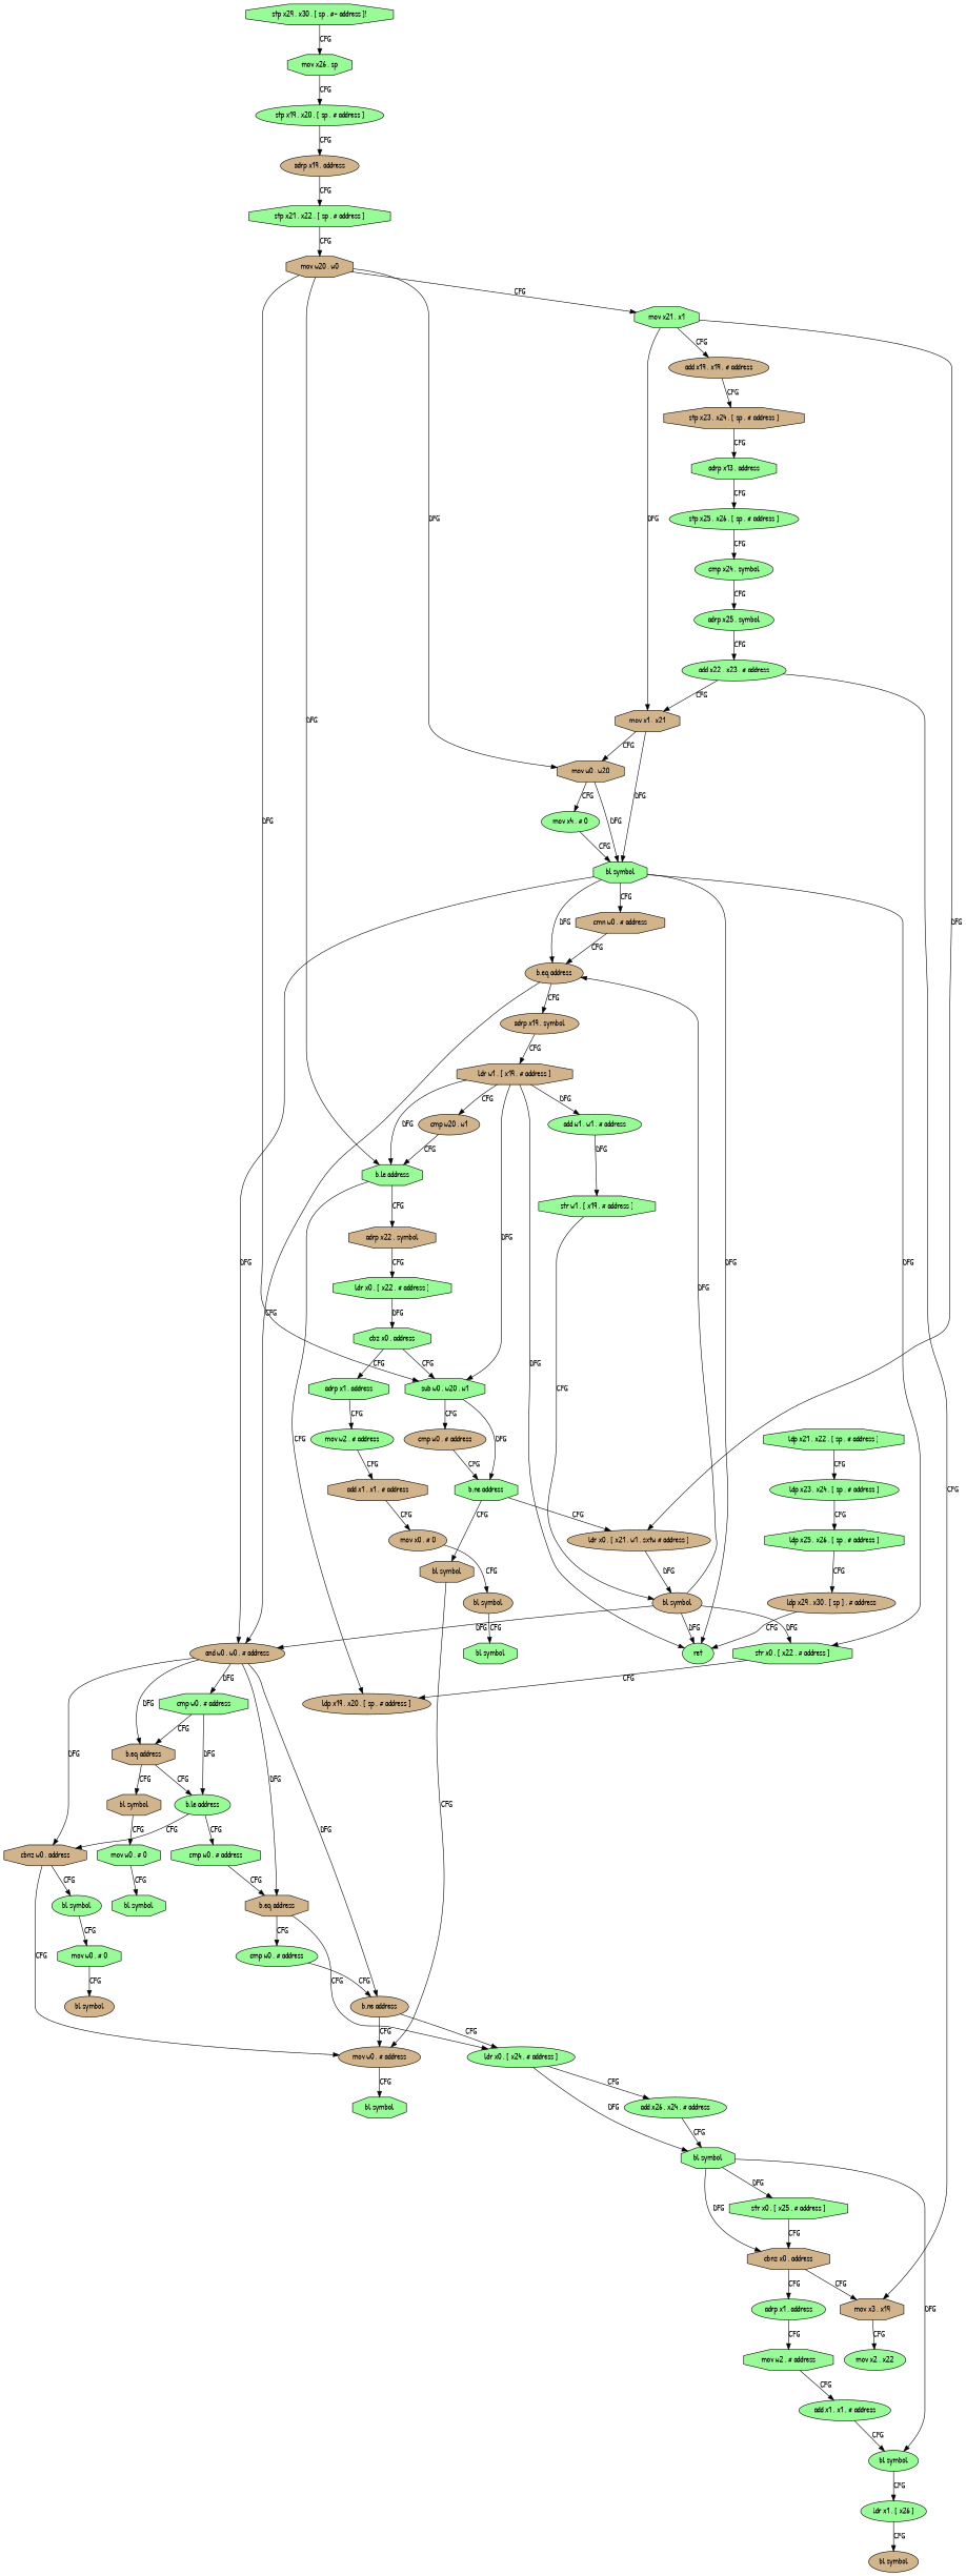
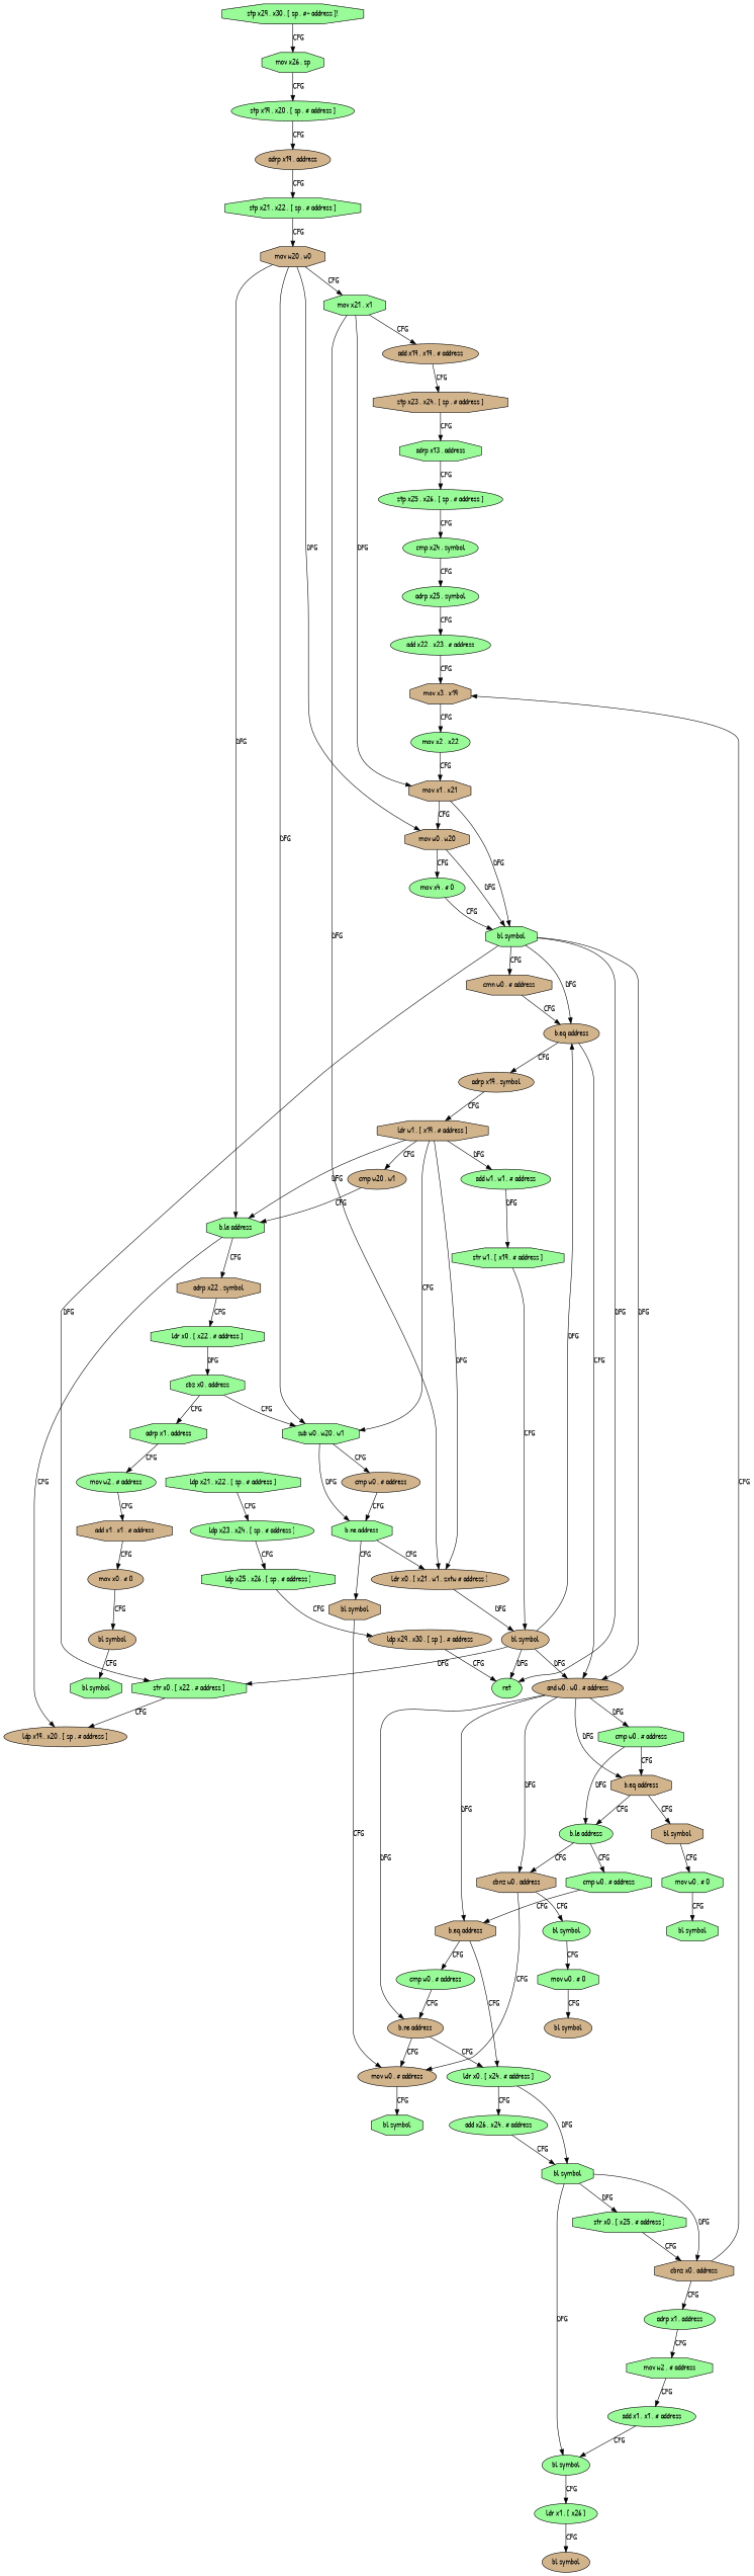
  digraph {
    fontname="Patrick Hand"
    node [fillcolor=palegreen fontname="Patrick Hand" shape=octagon style=filled]
    edge [fontname="Patrick Hand"]
    n1 [label="stp x29 , x30 , [ sp , #- address ]!"]
    n2 [label="mov x26 , sp"]
    n3 [label="stp x19 , x20 , [ sp , # address ]" shape=ellipse]
    n4 [fillcolor=tan label="adrp x19 , address" shape=ellipse]
    n5 [label="stp x21 , x22 , [ sp , # address ]"]
    n6 [fillcolor=tan label="mov w20 , w0"]
    n7 [label="mov x21 , x1"]
    n8 [label="b.le address"]
    n9 [label="sub w0 , w20 , w1"]
    n10 [fillcolor=tan label="mov w0 , w20"]
    n11 [fillcolor=tan label="add x19 , x19 , # address" shape=ellipse]
    n12 [fillcolor=tan label="ldr x0 , [ x21 , w1 , sxtw # address ]" shape=ellipse]
    n13 [fillcolor=tan label="mov x1 , x21"]
    n14 [fillcolor=tan label="ldp x19 , x20 , [ sp , # address ]" shape=ellipse]
    n15 [fillcolor=tan label="adrp x22 , symbol"]
    n16 [fillcolor=tan label="cmp w0 , # address" shape=ellipse]
    n17 [label="b.ne address"]
    n18 [label="bl symbol"]
    n19 [label="mov x4 , # 0" shape=ellipse]
    n20 [fillcolor=tan label="stp x23 , x24 , [ sp , # address ]"]
    n21 [fillcolor=tan label="bl symbol" shape=ellipse]
    n22 [label="adrp x13 , address"]
    n23 [label="stp x25 , x26 , [ sp , # address ]" shape=ellipse]
    n24 [label="cmp x24 , symbol" shape=ellipse]
    n25 [label="adrp x25 , symbol" shape=ellipse]
    n26 [label="add x22 , x23 , # address" shape=ellipse]
    n27 [fillcolor=tan label="mov x3 , x19"]
    n28 [label="mov x2 , x22" shape=ellipse]
    n29 [fillcolor=tan label="adrp x19 , symbol" shape=ellipse]
    n30 [fillcolor=tan label="ldr w1 , [ x19 , # address ]"]
    n31 [fillcolor=tan label="cmp w20 , w1" shape=ellipse]
    n32 [label="add w1 , w1 , # address" shape=ellipse]
    n33 [label="str w1 , [ x19 , # address ]"]
    n34 [label="ldr x0 , [ x22 , # address ]"]
    n35 [label="ldp x21 , x22 , [ sp , # address ]"]
    n36 [label="ldp x23 , x24 , [ sp , # address ]" shape=ellipse]
    n37 [label="cbz x0 , address"]
    n38 [fillcolor=tan label="and w0 , w0 , # address" shape=ellipse]
    n39 [label="cmp w0 , # address"]
    n40 [fillcolor=tan label="b.eq address"]
    n41 [fillcolor=tan label="cbnz w0 , address"]
    n42 [fillcolor=tan label="b.eq address"]
    n43 [fillcolor=tan label="b.ne address" shape=ellipse]
    n44 [label="b.le address" shape=ellipse]
    n45 [fillcolor=tan label="bl symbol"]
    n46 [fillcolor=tan label="mov w0 , # address" shape=ellipse]
    n47 [label="bl symbol" shape=ellipse]
    n48 [label="ldr x0 , [ x24 , # address ]" shape=ellipse]
    n49 [label="cmp w0 , # address" shape=ellipse]
    n50 [label="cmp w0 , # address"]
    n51 [label="mov w0 , # 0"]
    n52 [label="bl symbol"]
    n53 [label="ldp x25 , x26 , [ sp , # address ]"]
    n54 [fillcolor=tan label="ldp x29 , x30 , [ sp ] , # address" shape=ellipse]
    n55 [label=ret shape=ellipse]
    n56 [label="adrp x1 , address"]
    n57 [label="mov w2 , # address" shape=ellipse]
    n58 [fillcolor=tan label="bl symbol"]
    n59 [fillcolor=tan label="add x1 , x1 , # address"]
    n60 [label="bl symbol"]
    n61 [label="mov w0 , # 0"]
    n62 [label="str x0 , [ x22 , # address ]"]
    n63 [fillcolor=tan label="b.eq address" shape=ellipse]
    n64 [fillcolor=tan label="mov x0 , # 0" shape=ellipse]
    n65 [fillcolor=tan label="bl symbol" shape=ellipse]
    n66 [label="bl symbol"]
    n67 [fillcolor=tan label="bl symbol" shape=ellipse]
    n68 [label="add x26 , x24 , # address" shape=ellipse]
    n69 [label="bl symbol"]
    n70 [label="str x0 , [ x25 , # address ]"]
    n71 [fillcolor=tan label="cbnz x0 , address"]
    n72 [label="bl symbol" shape=ellipse]
    n73 [label="adrp x1 , address" shape=ellipse]
    n74 [label="ldr x1 , [ x26 ]" shape=ellipse]
    n75 [label="mov w2 , # address"]
    n76 [label="add x1 , x1 , # address" shape=ellipse]
    n77 [fillcolor=tan label="cmn w0 , # address"]
    n78 [fillcolor=tan label="bl symbol" shape=ellipse]
    n1 -> n2 [label=CFG]
    n2 -> n3 [label=CFG]
    n3 -> n4 [label=CFG]
    n4 -> n5 [label=CFG]
    n5 -> n6 [label=CFG]
    n6 -> n7 [label=CFG]
    n6 -> n8 [label=DFG]
    n6 -> n9 [label=DFG]
    n6 -> n10 [label=DFG]
    n7 -> n11 [label=CFG]
    n7 -> n12 [label=DFG]
    n7 -> n13 [label=DFG]
    n8 -> n14 [label=CFG]
    n8 -> n15 [label=CFG]
    n9 -> n16 [label=CFG]
    n9 -> n17 [label=DFG]
    n10 -> n18 [label=DFG]
    n10 -> n19 [label=CFG]
    n11 -> n20 [label=CFG]
    n12 -> n21 [label=DFG]
    n13 -> n10 [label=CFG]
    n13 -> n18 [label=DFG]
    n15 -> n34 [label=CFG]
    n16 -> n17 [label=CFG]
    n17 -> n12 [label=CFG]
    n17 -> n58 [label=CFG]
    n18 -> n38 [label=DFG]
    n18 -> n55 [label=DFG]
    n18 -> n62 [label=DFG]
    n18 -> n63 [label=DFG]
    n18 -> n77 [label=CFG]
    n19 -> n18 [label=CFG]
    n20 -> n22 [label=CFG]
    n21 -> n38 [label=DFG]
    n21 -> n55 [label=DFG]
    n21 -> n62 [label=DFG]
    n21 -> n63 [label=DFG]
    n22 -> n23 [label=CFG]
    n23 -> n24 [label=CFG]
    n24 -> n25 [label=CFG]
    n25 -> n26 [label=CFG]
    n26 -> n27 [label=CFG]
    n27 -> n28 [label=CFG]
-   n26 -> n13 [label=CFG]
+   n28 -> n13 [label=CFG]
    n29 -> n30 [label=CFG]
    n30 -> n8 [label=DFG]
-   n30 -> n9 [label=DFG]
-   n30 -> n55 [label=DFG]
+   n30 -> n9 [label=CFG]
+   n30 -> n12 [label=DFG]
    n30 -> n31 [label=CFG]
    n30 -> n32 [label=DFG]
    n31 -> n8 [label=CFG]
    n32 -> n33 [label=DFG]
    n33 -> n21 [label=CFG]
    n34 -> n37 [label=DFG]
    n35 -> n36 [label=CFG]
    n36 -> n53 [label=CFG]
    n37 -> n9 [label=CFG]
    n37 -> n56 [label=CFG]
    n38 -> n39 [label=DFG]
    n38 -> n40 [label=DFG]
    n38 -> n41 [label=DFG]
    n38 -> n42 [label=DFG]
    n38 -> n43 [label=DFG]
    n39 -> n40 [label=CFG]
    n39 -> n44 [label=DFG]
    n40 -> n44 [label=CFG]
    n40 -> n45 [label=CFG]
    n41 -> n46 [label=CFG]
    n41 -> n47 [label=CFG]
    n42 -> n48 [label=CFG]
    n42 -> n49 [label=CFG]
    n43 -> n46 [label=CFG]
    n43 -> n48 [label=CFG]
    n44 -> n41 [label=CFG]
    n44 -> n50 [label=CFG]
    n45 -> n51 [label=CFG]
    n46 -> n60 [label=CFG]
    n47 -> n61 [label=CFG]
    n48 -> n68 [label=CFG]
    n48 -> n69 [label=DFG]
    n49 -> n43 [label=CFG]
    n50 -> n42 [label=CFG]
    n51 -> n52 [label=CFG]
    n53 -> n54 [label=CFG]
    n54 -> n55 [label=CFG]
    n56 -> n57 [label=CFG]
    n57 -> n59 [label=CFG]
    n58 -> n46 [label=CFG]
    n59 -> n64 [label=CFG]
    n61 -> n67 [label=CFG]
    n62 -> n14 [label=CFG]
    n63 -> n29 [label=CFG]
    n63 -> n38 [label=CFG]
    n64 -> n65 [label=CFG]
    n65 -> n66 [label=CFG]
    n68 -> n69 [label=CFG]
    n69 -> n70 [label=DFG]
    n69 -> n71 [label=DFG]
    n69 -> n72 [label=DFG]
    n70 -> n71 [label=CFG]
    n71 -> n27 [label=CFG]
    n71 -> n73 [label=CFG]
    n72 -> n74 [label=CFG]
    n73 -> n75 [label=CFG]
    n74 -> n78 [label=CFG]
    n75 -> n76 [label=CFG]
    n76 -> n72 [label=CFG]
    n77 -> n63 [label=CFG]
  }
